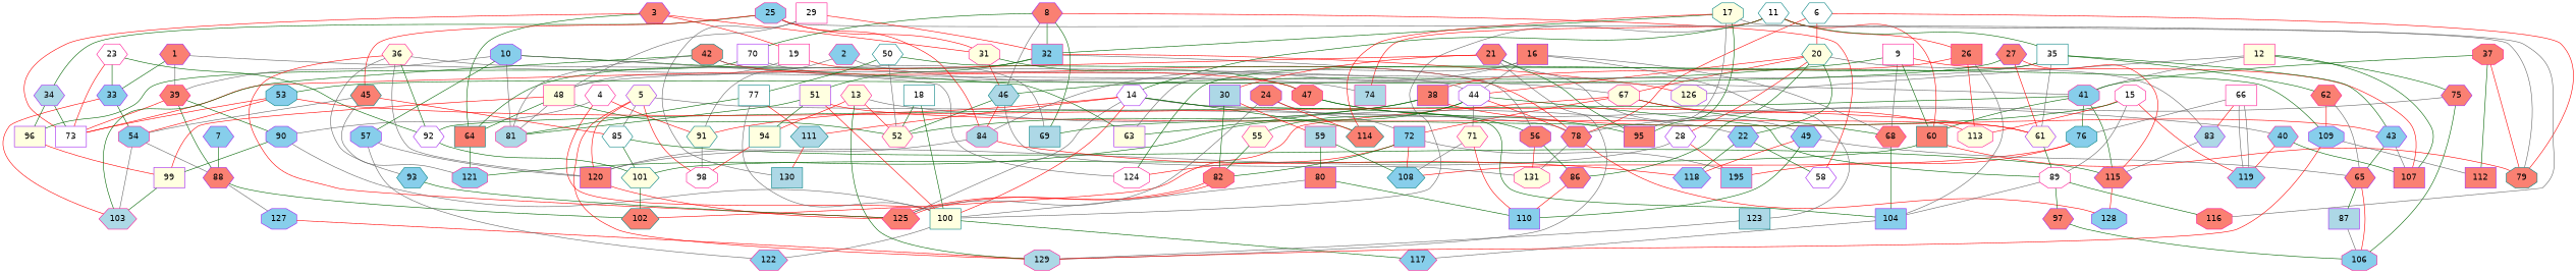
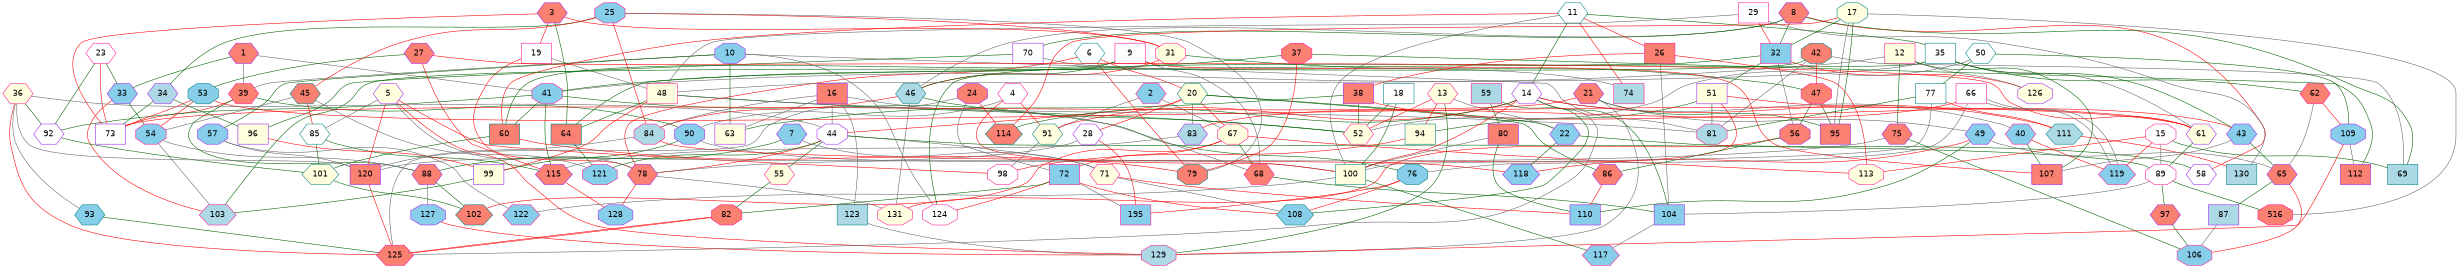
  graph {
    fontname="DejaVu Sans"
    node [color=purple fillcolor=salmon fontname="DejaVu Sans" shape=hexagon style=filled]
    edge [color=darkgreen fontname="DejaVu Sans"]
    33 [fillcolor=skyblue]
    1
    39 [color=deeppink]
    41 [color=deeppink fillcolor=skyblue shape=octagon]
    54 [color=deeppink fillcolor=skyblue shape=octagon]
    103 [color=deeppink fillcolor=lightblue]
    73 [fillcolor=white shape=box]
    90 [fillcolor=skyblue shape=octagon]
    88
    60 [color=teal shape=box]
    92 [fillcolor=white]
    115
    76 [color=teal fillcolor=skyblue shape=octagon]
    2 [color=deeppink fillcolor=skyblue]
    67 [color=deeppink fillcolor=lightyellow shape=octagon]
    91 [color=teal fillcolor=lightyellow]
    68 [color=deeppink]
    113 [color=deeppink fillcolor=lightyellow shape=octagon]
    72 [color=deeppink fillcolor=skyblue shape=box]
    102 [color=teal]
    98 [color=deeppink fillcolor=white shape=octagon]
    19 [color=deeppink fillcolor=white shape=box]
    3
    31 [color=deeppink fillcolor=lightyellow shape=octagon]
    64 [color=teal shape=box]
    78
    48 [color=deeppink fillcolor=lightyellow shape=box]
    46 [color=teal fillcolor=lightblue]
    47 [color=deeppink shape=octagon]
    121 [color=deeppink fillcolor=skyblue shape=octagon]
    4 [color=deeppink fillcolor=white]
    100 [color=teal fillcolor=lightyellow shape=box]
    99 [fillcolor=lightyellow shape=box]
    122 [color=deeppink fillcolor=skyblue]
    117 [color=deeppink fillcolor=skyblue]
    5 [fillcolor=lightyellow]
    85 [color=teal fillcolor=white]
    120 [shape=box]
    129 [color=deeppink fillcolor=lightblue shape=octagon]
    131 [color=deeppink fillcolor=lightyellow shape=octagon]
    128 [fillcolor=skyblue shape=octagon]
    101 [color=teal fillcolor=lightyellow]
    125 [color=deeppink]
    6 [color=teal fillcolor=white]
    20 [color=teal fillcolor=lightyellow]
    79 [color=teal shape=octagon]
    22 [fillcolor=skyblue]
    44 [fillcolor=white shape=octagon]
    28 [fillcolor=white]
    83 [fillcolor=lightblue]
    86
    7 [fillcolor=skyblue]
    71 [color=deeppink fillcolor=lightyellow]
    110 [fillcolor=skyblue shape=box]
    108 [color=teal fillcolor=skyblue]
    127 [fillcolor=skyblue shape=octagon]
    32 [color=deeppink fillcolor=skyblue shape=box]
    8
    58 [fillcolor=white]
    69 [color=teal fillcolor=lightblue shape=box]
    70 [fillcolor=white shape=box]
    126 [fillcolor=lightyellow shape=octagon]
    51 [fillcolor=lightyellow shape=box]
    56 [shape=octagon]
    52 [color=deeppink fillcolor=lightyellow]
    84 [color=deeppink fillcolor=lightblue shape=octagon]
    74 [color=deeppink fillcolor=lightblue shape=box]
    96 [fillcolor=lightyellow shape=box]
    9 [color=deeppink fillcolor=white shape=box]
    107 [shape=box]
    104 [fillcolor=skyblue shape=box]
    10 [fillcolor=skyblue shape=octagon]
    57 [fillcolor=skyblue shape=octagon]
    63 [fillcolor=lightyellow shape=box]
    81 [color=deeppink fillcolor=lightblue shape=octagon]
    124 [color=deeppink fillcolor=white shape=octagon]
    11 [color=teal fillcolor=white]
    14 [fillcolor=white]
    26 [color=deeppink shape=box]
    35 [color=teal fillcolor=white shape=box]
    40 [color=deeppink fillcolor=skyblue]
    111 [color=teal fillcolor=lightblue]
    114 [color=teal]
    38 [shape=box]
    61 [fillcolor=lightyellow]
    43 [fillcolor=skyblue]
    62 [color=deeppink]
    12 [color=deeppink fillcolor=lightyellow shape=box]
    75
    106 [color=deeppink fillcolor=skyblue shape=octagon]
    13 [color=deeppink fillcolor=lightyellow]
    94 [color=teal fillcolor=lightyellow shape=box]
    118 [fillcolor=skyblue]
    119 [color=deeppink fillcolor=skyblue]
    130 [color=teal fillcolor=lightblue shape=box]
    15 [color=deeppink fillcolor=white shape=octagon]
    89 [color=deeppink fillcolor=white shape=octagon]
-   116 [color=deeppink shape=octagon]
+   116 [color=deeppink shape=octagon label=516]
    97
    16 [shape=box]
    123 [color=teal fillcolor=lightblue shape=box]
    55 [color=deeppink fillcolor=lightyellow]
    17 [color=teal fillcolor=lightyellow shape=octagon]
    95 [shape=box]
    18 [color=teal fillcolor=white shape=box]
    n106 [color=deeppink fillcolor=skyblue label=195 shape=box]
    21
-   30 [fillcolor=lightblue shape=box]
    49 [fillcolor=skyblue]
    59 [color=deeppink fillcolor=lightblue shape=box]
    82 [color=deeppink shape=octagon]
    65
    23 [color=deeppink fillcolor=white]
    24 [shape=octagon]
    25 [color=deeppink fillcolor=skyblue shape=octagon]
    34 [fillcolor=lightblue]
    45 [color=teal]
    53 [color=teal fillcolor=skyblue shape=octagon]
    27
    29 [color=deeppink fillcolor=white shape=box]
    80 [shape=box]
    109 [fillcolor=skyblue shape=octagon]
    36 [color=deeppink fillcolor=lightyellow]
    93 [color=teal fillcolor=skyblue]
    37 [color=deeppink shape=octagon]
    112 [shape=box]
    42 [color=teal shape=octagon]
    87 [fillcolor=lightblue shape=box]
    50 [color=teal fillcolor=white]
    77 [color=teal fillcolor=white shape=box]
    66 [color=deeppink fillcolor=white shape=box]
    33 -- 54
    33 -- 103 [color=red]
    1 -- 33
    1 -- 39 [color=gray40]
    1 -- 41 [color=gray40]
    39 -- 73 [color=red]
    39 -- 90
    39 -- 88
    41 -- 60
    41 -- 92
    41 -- 115
    41 -- 76
    54 -- 103 [color=gray40]
    54 -- 88 [color=gray40]
    90 -- 100 [color=gray40]
    90 -- 99
    88 -- 102
    88 -- 127 [color=gray40]
    60 -- 101
    60 -- 79 [color=red]
    92 -- 101
    115 -- 128 [color=red]
    76 -- 108 [color=red]
    76 -- n106 [color=red]
    2 -- 67 [color=gray40]
    2 -- 91 [color=gray40]
    67 -- 68
    67 -- 113 [color=red]
    67 -- 72 [color=red]
    67 -- 102 [color=red]
    91 -- 98 [color=gray40]
    68 -- 104
    72 -- 108 [color=red]
    72 -- 124 [color=red]
    72 -- n106 [color=gray40]
    72 -- 82
    19 -- 78 [color=red]
    19 -- 48 [color=gray40]
    3 -- 73 [color=red]
    3 -- 19 [color=red]
    3 -- 31 [color=red]
    3 -- 64
    31 -- 46 [color=red]
    31 -- 47
    64 -- 121
    78 -- 131 [color=gray40]
    78 -- 128 [color=red]
    48 -- 64
    48 -- 99 [color=red]
    48 -- 52
    48 -- 81 [color=gray40]
    46 -- 131 [color=gray40]
    46 -- 52
    46 -- 84 [color=red]
    47 -- 56
    47 -- 95
    4 -- 90 [color=gray40]
    4 -- 91 [color=red]
    4 -- 100 [color=red]
    100 -- 122 [color=gray40]
    100 -- 117
    99 -- 103
    5 -- 98 [color=red]
    5 -- 78 [color=gray40]
    5 -- 85 [color=gray40]
    5 -- 120 [color=red]
    5 -- 129 [color=red]
    85 -- 115
    85 -- 101
    120 -- 125 [color=red]
    101 -- 102
    6 -- 78 [color=red]
    6 -- 20 [color=red]
    6 -- 79 [color=red]
    20 -- 67 [color=red]
    20 -- 22
    20 -- 44 [color=red]
    20 -- 28 [color=red]
    20 -- 83 [color=gray40]
    20 -- 86
    22 -- 58
    22 -- 118
    44 -- 78 [color=red]
    44 -- 121
    44 -- 71 [color=gray40]
    44 -- 89
    44 -- 55
    28 -- 120 [color=gray40]
    28 -- n106 [color=red]
    83 -- 115 [color=gray40]
    86 -- 110 [color=red]
    7 -- 88
+   7 -- 71 [color=gray40]
    71 -- 110 [color=red]
    71 -- 108 [color=gray40]
    127 -- 129 [color=red]
    32 -- 64
    32 -- 126 [color=red]
    32 -- 51
    32 -- 56 [color=gray40]
    8 -- 46 [color=gray40]
    8 -- 32
    8 -- 58 [color=red]
    8 -- 69
    8 -- 70
    70 -- 74 [color=gray40]
    70 -- 96
    51 -- 100 [color=red]
    51 -- 81
    51 -- 61 [color=red]
    51 -- 94
    56 -- 131 [color=red]
    56 -- 86
    84 -- 120 [color=gray40]
    84 -- 118 [color=red]
    96 -- 99 [color=red]
    9 -- 60
    9 -- 68 [color=gray40]
    9 -- 46
    9 -- 107 [color=red]
    104 -- 117 [color=gray40]
    10 -- 39 [color=gray40]
    10 -- 57
    10 -- 63
    10 -- 81 [color=gray40]
    10 -- 124 [color=gray40]
    57 -- 122 [color=gray40]
    57 -- 120 [color=gray40]
    11 -- 60 [color=red]
    11 -- 100 [color=gray40]
    11 -- 74 [color=red]
    11 -- 14
    11 -- 26 [color=red]
    11 -- 35
    14 -- 91 [color=red]
    14 -- 100 [color=red]
    14 -- 125 [color=gray40]
    14 -- 104
    14 -- 40 [color=gray40]
    14 -- 111 [color=red]
    14 -- 114
    26 -- 113 [color=red]
    26 -- 104 [color=gray40]
    26 -- 38 [color=red]
    35 -- 48 [color=gray40]
    35 -- 124
    35 -- 61 [color=gray40]
    35 -- 43
    35 -- 62
    40 -- 107
    40 -- 119 [color=red]
    111 -- 130 [color=red]
    38 -- 52
    38 -- 63
    38 -- 43 [color=red]
    61 -- 89
    43 -- 107 [color=gray40]
    43 -- 65
    62 -- 65 [color=gray40]
    62 -- 109 [color=red]
    12 -- 41 [color=gray40]
    12 -- 126 [color=gray40]
    12 -- 107
    12 -- 75
    75 -- 78 [color=gray40]
    75 -- 106
    13 -- 129
    13 -- 22 [color=gray40]
    13 -- 52 [color=red]
    13 -- 94 [color=red]
    94 -- 98 [color=red]
    15 -- 113 [color=red]
    15 -- 69
    15 -- 119 [color=red]
    15 -- 89 [color=gray40]
    89 -- 104 [color=gray40]
    89 -- 116
    89 -- 97
    97 -- 106
    16 -- 68 [color=gray40]
    16 -- 44 [color=gray40]
    16 -- 84 [color=gray40]
    16 -- 63 [color=gray40]
    16 -- 123 [color=gray40]
    123 -- 129 [color=gray40]
    55 -- 82
    17 -- 32
    17 -- 114 [color=red]
    17 -- 116 [color=gray40]
    17 -- 95 [color=gray40]
    17 -- 95
    18 -- 100
    18 -- 52
    21 -- 73 [color=red]
    21 -- 129 [color=gray40]
    21 -- 95
-   21 -- 30 [color=red]
    21 -- 49 [color=gray40]
-   30 -- 59 [color=red]
-   30 -- 82
    49 -- 110
    49 -- 118 [color=red]
    49 -- 65 [color=gray40]
    59 -- 108
    59 -- 80
    82 -- 125 [color=red]
    82 -- 125 [color=red]
    65 -- 106 [color=red]
    65 -- 87
    23 -- 33
    23 -- 73 [color=red]
    23 -- 92
    24 -- 72 [color=gray40]
    24 -- 125 [color=gray40]
    24 -- 114 [color=red]
    25 -- 31 [color=red]
    25 -- 79 [color=gray40]
    25 -- 84 [color=red]
    25 -- 34
    25 -- 45 [color=red]
    34 -- 73
    34 -- 96
    45 -- 54 [color=gray40]
    45 -- 121 [color=gray40]
    45 -- 85 [color=red]
    53 -- 54 [color=red]
    53 -- 73 [color=red]
    53 -- 61 [color=red]
    27 -- 115 [color=red]
    27 -- 61 [color=red]
    27 -- 53
    29 -- 48 [color=gray40]
    29 -- 32 [color=red]
    29 -- 130 [color=gray40]
    80 -- 100 [color=gray40]
    80 -- 110
    109 -- 129 [color=red]
    109 -- 112 [color=gray40]
    36 -- 92
    36 -- 120 [color=gray40]
    36 -- 125 [color=red]
    36 -- 44 [color=gray40]
    36 -- 93 [color=gray40]
    93 -- 125
    37 -- 41
    37 -- 79 [color=red]
    37 -- 112
    42 -- 103
    42 -- 47 [color=red]
    42 -- 69 [color=gray40]
    42 -- 81 [color=gray40]
    87 -- 106 [color=gray40]
    50 -- 52 [color=gray40]
    50 -- 109
    50 -- 77
    77 -- 100 [color=gray40]
    77 -- 81
    77 -- 111 [color=red]
    66 -- 76 [color=gray40]
    66 -- 83 [color=red]
    66 -- 119 [color=gray40]
    66 -- 119 [color=gray40]
  }
